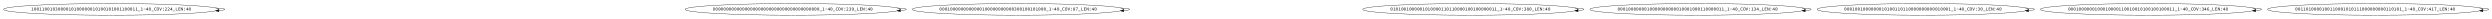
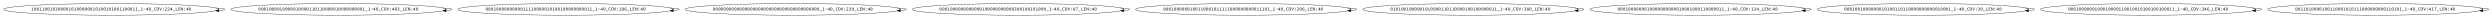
  digraph {
    fontname="Source Code Pro"
    node [fontname="Source Code Pro"]
    edge [fontname="Source Code Pro"]
    n1 [label="1001100103000010100000010100101001100011_1-40_COV:224_LEN:40"]
+   "0001000010000010000110110000010000000001_1-40_COV:403_LEN:40"
+   "0001000000000011110000010100100000000011_1-40_COV:196_LEN:40"
    "0000000000000000000000000000000000000000_1-40_COV:239_LEN:40"
    n5 [label="0001000000000000100000000000300100101000_1-40_COV:87_LEN:40"]
+   "0001000000100110001011111000000000011101_1-40_COV:206_LEN:40"
    "0101001000001010000110110000100100000011_1-40_COV:380_LEN:40"
    "0001000000010000000000010001000110000011_1-40_COV:134_LEN:40"
    "0001001000000010100110110000000000010001_1-40_COV:30_LEN:40"
    "0001000000100010000110010010100100100011_1-40_COV:346_LEN:40"
    "0011010000100110001010111000000000110101_1-40_COV:417_LEN:40"
    n1 -> n1
+   "0001000010000010000110110000010000000001_1-40_COV:403_LEN:40" -> "0001000010000010000110110000010000000001_1-40_COV:403_LEN:40"
+   "0001000000000011110000010100100000000011_1-40_COV:196_LEN:40" -> "0001000000000011110000010100100000000011_1-40_COV:196_LEN:40"
    "0000000000000000000000000000000000000000_1-40_COV:239_LEN:40" -> "0000000000000000000000000000000000000000_1-40_COV:239_LEN:40"
    n5 -> n5
+   "0001000000100110001011111000000000011101_1-40_COV:206_LEN:40" -> "0001000000100110001011111000000000011101_1-40_COV:206_LEN:40"
    "0101001000001010000110110000100100000011_1-40_COV:380_LEN:40" -> "0101001000001010000110110000100100000011_1-40_COV:380_LEN:40"
    "0001000000010000000000010001000110000011_1-40_COV:134_LEN:40" -> "0001000000010000000000010001000110000011_1-40_COV:134_LEN:40"
    "0001001000000010100110110000000000010001_1-40_COV:30_LEN:40" -> "0001001000000010100110110000000000010001_1-40_COV:30_LEN:40"
    "0001000000100010000110010010100100100011_1-40_COV:346_LEN:40" -> "0001000000100010000110010010100100100011_1-40_COV:346_LEN:40"
    "0011010000100110001010111000000000110101_1-40_COV:417_LEN:40" -> "0011010000100110001010111000000000110101_1-40_COV:417_LEN:40"
  }
